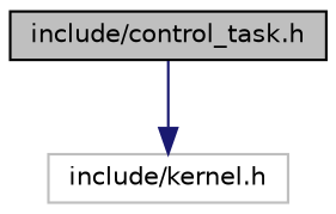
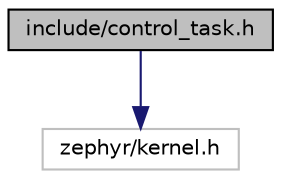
  digraph {
    node [fontname=Helvetica fontsize=10 shape=record style=filled]
    n1 [color=black fillcolor=grey75 fontcolor=black height=0.2 label="include/control_task.h" width=0.4]
-   n2 [color=grey75 fillcolor=white height=0.2 label="include/kernel.h" width=0.4]
+   n2 [color=grey75 fillcolor=white height=0.2 label="zephyr/kernel.h" width=0.4]
    n1 -> n2 [color=midnightblue fontname=Helvetica fontsize=10 labelfontname=Helvetica labelfontsize=10 style=solid]
  }
